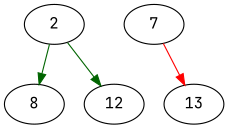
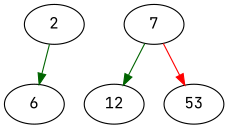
  strict digraph {
    fontname="JetBrains Mono"
    node [fontname="JetBrains Mono"]
    edge [color=darkgreen cond=true fontname="JetBrains Mono"]
    2 [entry=true]
-   6 [label=8]
+   6
    7
-   13
+   13 [label=53]
    12
    2 -> 6
    7 -> 13 [color=red cond=false]
-   2 -> 12
+   7 -> 12
  }
